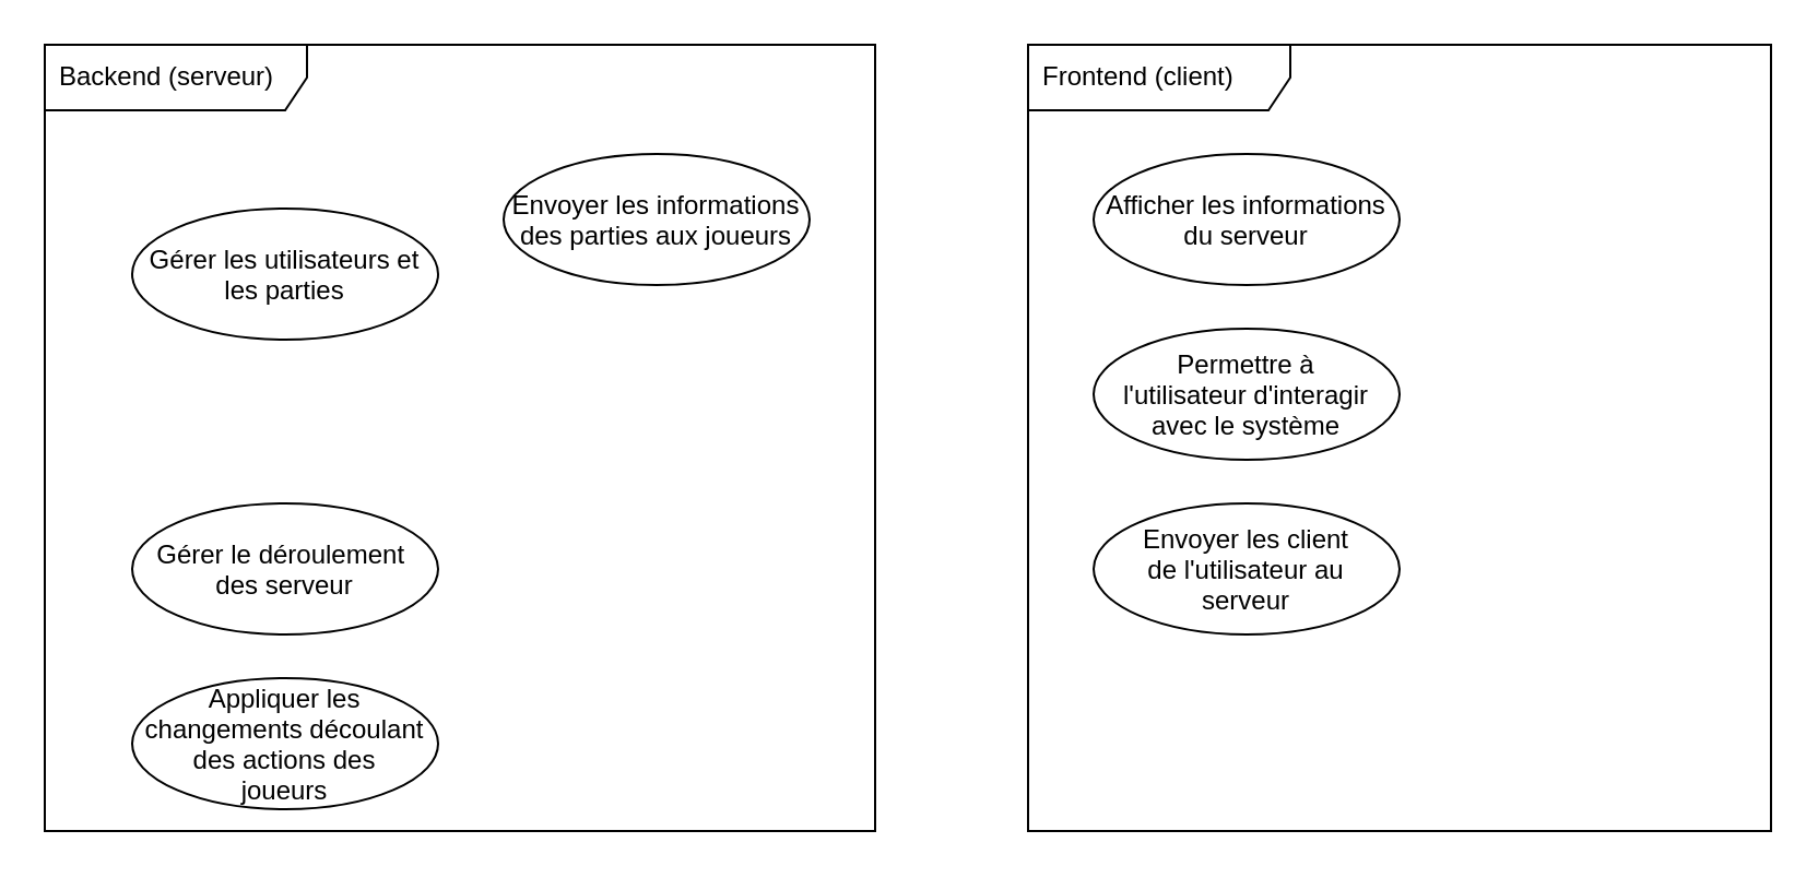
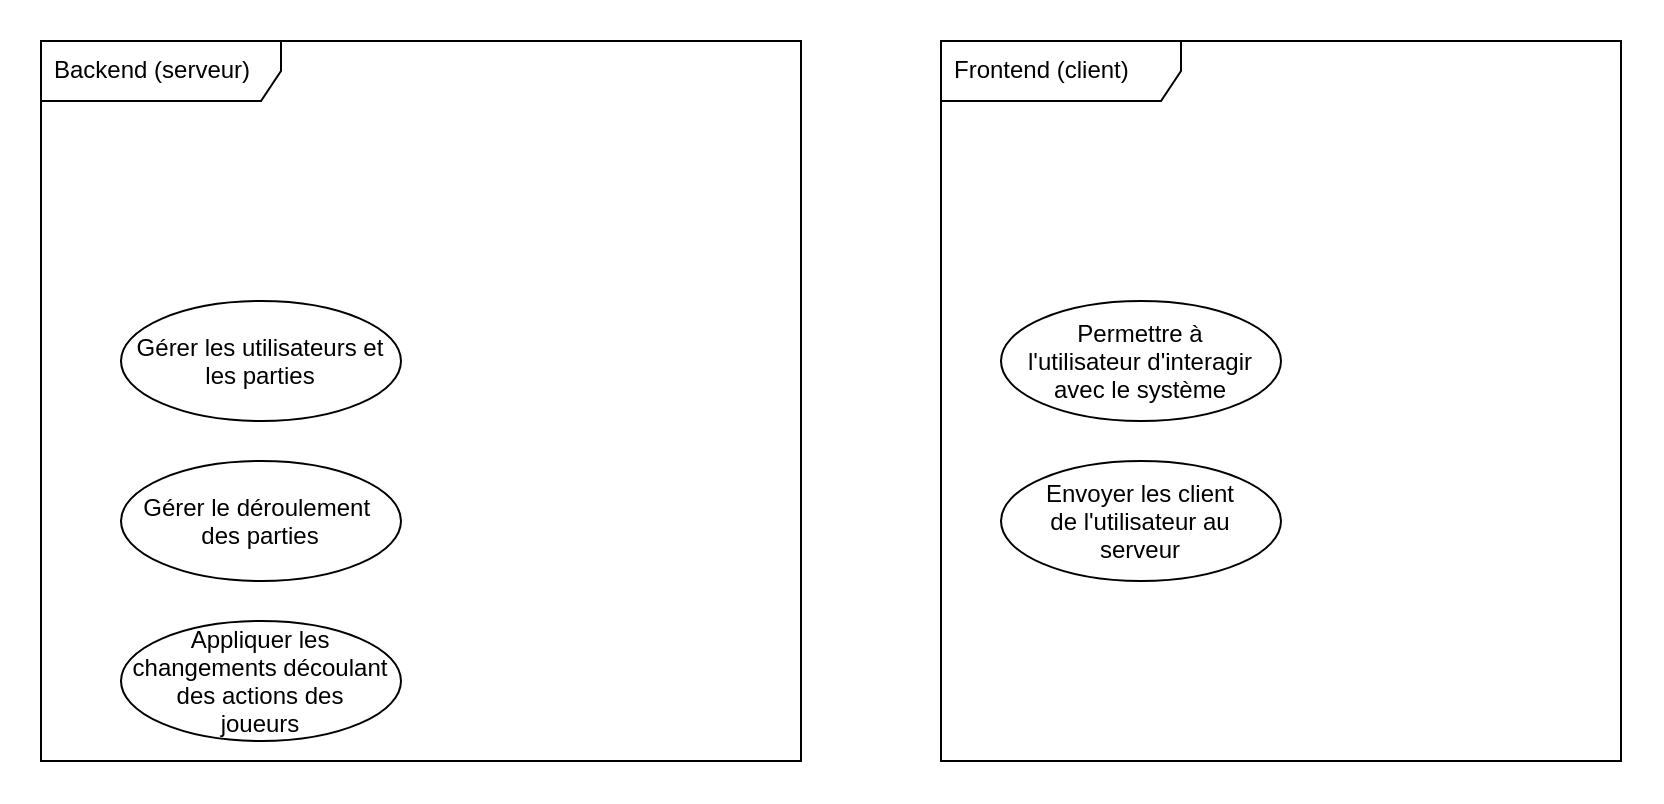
  <mxCell id="0" />
  <mxCell id="1" parent="0" />
  <mxCell id="2" value="Backend (serveur)" style="shape=umlFrame;whiteSpace=wrap;html=1;width=120;height=30;boundedLbl=1;verticalAlign=middle;align=left;spacingLeft=5;" vertex="1" parent="1"><mxGeometry x="20" y="20" width="380" height="360" as="geometry" /></mxCell>
- <mxCell id="3" value="Gérer les utilisateurs et&#10;les parties" style="ellipse;" vertex="1" parent="1"><mxGeometry x="60" y="95" width="140" height="60" as="geometry" /></mxCell>
- <mxCell id="4" value="Gérer le déroulement &#10;des serveur" style="ellipse;" vertex="1" parent="1"><mxGeometry x="60" y="230" width="140" height="60" as="geometry" /></mxCell>
+ <mxCell id="3" value="Gérer les utilisateurs et&#10;les parties" style="ellipse;" vertex="1" parent="1"><mxGeometry x="60" y="150" width="140" height="60" as="geometry" /></mxCell>
+ <mxCell id="4" value="Gérer le déroulement &#10;des parties" style="ellipse;" vertex="1" parent="1"><mxGeometry x="60" y="230" width="140" height="60" as="geometry" /></mxCell>
  <mxCell id="5" value="Appliquer les &#10;changements découlant &#10;des actions des &#10;joueurs" style="ellipse;" vertex="1" parent="1"><mxGeometry x="60" y="310" width="140" height="60" as="geometry" /></mxCell>
- <mxCell id="6" value="Envoyer les informations&#10;des parties aux joueurs" style="ellipse;" vertex="1" parent="1"><mxGeometry x="230" y="70" width="140" height="60" as="geometry" /></mxCell>
  <mxCell id="7" value="Frontend (client)" style="shape=umlFrame;whiteSpace=wrap;html=1;width=120;height=30;boundedLbl=1;verticalAlign=middle;align=left;spacingLeft=5;" vertex="1" parent="1"><mxGeometry x="470" y="20" width="340" height="360" as="geometry" /></mxCell>
- <mxCell id="8" value="Afficher les informations&#10;du serveur" style="ellipse;" vertex="1" parent="1"><mxGeometry x="500" y="70" width="140" height="60" as="geometry" /></mxCell>
  <mxCell id="9" value="Permettre à &#10;l'utilisateur d'interagir &#10;avec le système" style="ellipse;" vertex="1" parent="1"><mxGeometry x="500" y="150" width="140" height="60" as="geometry" /></mxCell>
  <mxCell id="10" value="Envoyer les client&#10;de l'utilisateur au&#10;serveur" style="ellipse;" vertex="1" parent="1"><mxGeometry x="500" y="230" width="140" height="60" as="geometry" /></mxCell>
